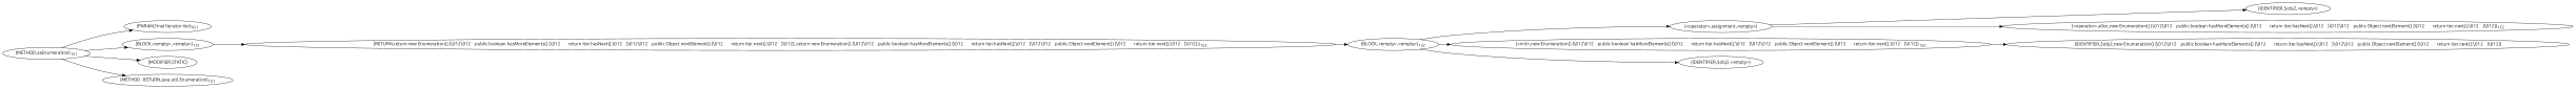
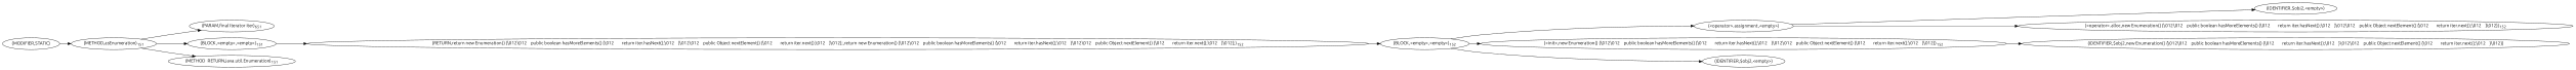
  digraph {
    fontname=Ubuntu
    rankdir=LR
    node [fontname=Ubuntu]
    edge [fontname=Ubuntu]
    n1 [label=<(METHOD,asEnumeration)<SUB>151</SUB>>]
    n2 [label=<(PARAM,final Iterator iter)<SUB>651</SUB>>]
    n3 [label=<(BLOCK,&lt;empty&gt;,&lt;empty&gt;)<SUB>151</SUB>>]
    n4 [label=<(MODIFIER,STATIC)>]
    n5 [label=<(METHOD_RETURN,java.util.Enumeration)<SUB>151</SUB>>]
    n6 [label=<(RETURN,return new Enumeration() {\012\012    public boolean hasMoreElements() {\012        return iter.hasNext();\012    }\012\012    public Object nextElement() {\012        return iter.next();\012    }\012};,return new Enumeration() {\012\012    public boolean hasMoreElements() {\012        return iter.hasNext();\012    }\012\012    public Object nextElement() {\012        return iter.next();\012    }\012};)<SUB>152</SUB>>]
    n7 [label=<(BLOCK,&lt;empty&gt;,&lt;empty&gt;)<SUB>152</SUB>>]
    n8 [label=<(&lt;operator&gt;.assignment,&lt;empty&gt;)>]
    n9 [label=<(&lt;init&gt;,new Enumeration() {\012\012    public boolean hasMoreElements() {\012        return iter.hasNext();\012    }\012\012    public Object nextElement() {\012        return iter.next();\012    }\012})<SUB>152</SUB>>]
    n10 [label=<(IDENTIFIER,$obj2,&lt;empty&gt;)>]
    n11 [label=<(IDENTIFIER,$obj2,&lt;empty&gt;)>]
    n12 [label=<(&lt;operator&gt;.alloc,new Enumeration() {\012\012    public boolean hasMoreElements() {\012        return iter.hasNext();\012    }\012\012    public Object nextElement() {\012        return iter.next();\012    }\012})<SUB>152</SUB>>]
    n13 [label=<(IDENTIFIER,$obj2,new Enumeration() {\012\012    public boolean hasMoreElements() {\012        return iter.hasNext();\012    }\012\012    public Object nextElement() {\012        return iter.next();\012    }\012})>]
    n1 -> n2
    n1 -> n3
-   n1 -> n4
+   n4 -> n1
    n1 -> n5
    n3 -> n6
    n6 -> n7
    n7 -> n8
    n7 -> n9
    n7 -> n10
    n8 -> n11
    n8 -> n12
    n9 -> n13
  }
